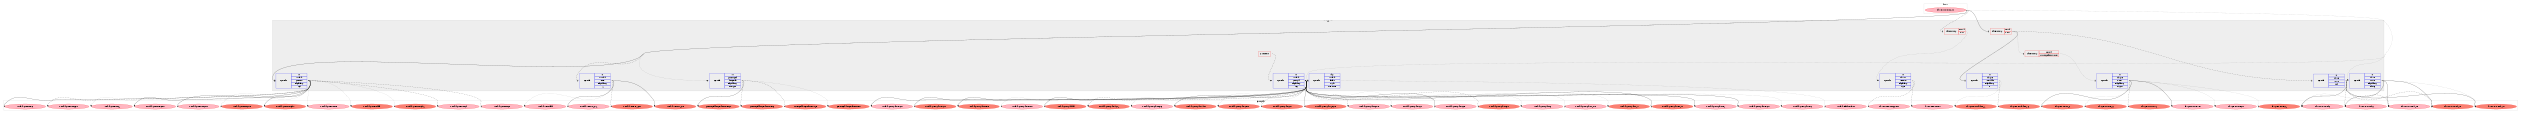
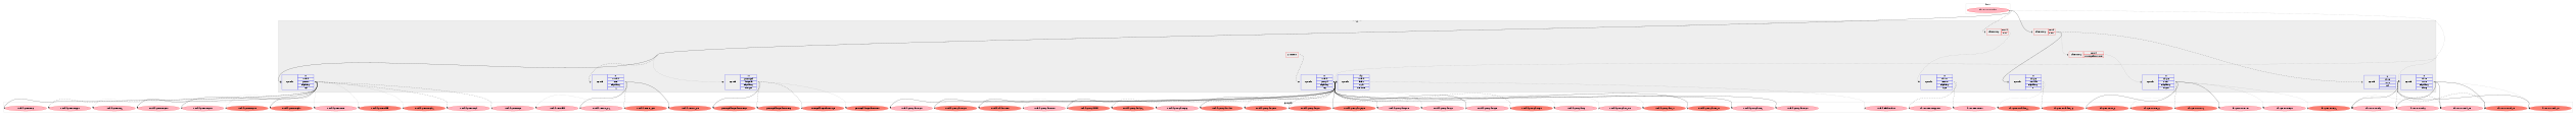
  digraph {
    compound=true
    concentrate=true
    fontname=Helvetica
    fontsize=10
    newrank=true
    rankdir=TB
    ranksep=1.5
    node [color=red fillcolor=lightpink fontname=Helvetica fontsize=10 style=filled]
    edge [arrowhead=tee headport=w style=dotted tailport=e weight=100]
-   n1 [label="dev-libs/libxslt-1.1.24-r1" width=4]
+   n1 [label="dev-libs/libxslt-1.1.29-r1" width=4]
    n2 [color=blue label=<<TABLE BORDER="0" CELLBORDER="1" CELLSPACING="0" CELLPADDING="4" WIDTH="220"><TR><TD ROWSPAN="6" CELLPADDING="30">pack_dep</TD></TR><TR><TD WIDTH="110">no</TD></TR><TR><TD>sys-devel</TD></TR><TR><TD>automake</TD></TR><TR><TD>greaterequal</TD></TR><TR><TD>1.15</TD></TR></TABLE>> shape=none fillcolor="" style=""]
    n3 [label=<<TABLE BORDER="0" CELLBORDER="1" CELLSPACING="0" CELLPADDING="4"><TR><TD CELLPADDING="10">any_of_group</TD></TR></TABLE>> shape=none fillcolor="" style=""]
    n4 [color=blue label=<<TABLE BORDER="0" CELLBORDER="1" CELLSPACING="0" CELLPADDING="4" WIDTH="220"><TR><TD ROWSPAN="6" CELLPADDING="30">pack_dep</TD></TR><TR><TD WIDTH="110">no</TD></TR><TR><TD>app-portage</TD></TR><TR><TD>elt-patches</TD></TR><TR><TD>greaterequal</TD></TR><TR><TD>20170422</TD></TR></TABLE>> shape=none fillcolor="" style=""]
    n5 [color=blue label=<<TABLE BORDER="0" CELLBORDER="1" CELLSPACING="0" CELLPADDING="4" WIDTH="220"><TR><TD ROWSPAN="6" CELLPADDING="30">pack_dep</TD></TR><TR><TD WIDTH="110">no</TD></TR><TR><TD>sys-devel</TD></TR><TR><TD>autoconf</TD></TR><TR><TD>greaterequal</TD></TR><TR><TD>2.69</TD></TR></TABLE>> shape=none fillcolor="" style=""]
    n6 [color=blue label=<<TABLE BORDER="0" CELLBORDER="1" CELLSPACING="0" CELLPADDING="4" WIDTH="220"><TR><TD ROWSPAN="6" CELLPADDING="30">pack_dep</TD></TR><TR><TD WIDTH="110">no</TD></TR><TR><TD>sys-devel</TD></TR><TR><TD>libtool</TD></TR><TR><TD>greaterequal</TD></TR><TR><TD>2.4</TD></TR></TABLE>> shape=none fillcolor="" style=""]
    n7 [color=blue label=<<TABLE BORDER="0" CELLBORDER="1" CELLSPACING="0" CELLPADDING="4" WIDTH="220"><TR><TD ROWSPAN="6" CELLPADDING="30">pack_dep</TD></TR><TR><TD WIDTH="110">weak</TD></TR><TR><TD>sys-devel</TD></TR><TR><TD>gettext</TD></TR><TR><TD>smaller</TD></TR><TR><TD>0.18.1.1-r3</TD></TR></TABLE>> shape=none fillcolor="" style=""]
    n8 [color=blue label=<<TABLE BORDER="0" CELLBORDER="1" CELLSPACING="0" CELLPADDING="4" WIDTH="220"><TR><TD ROWSPAN="6" CELLPADDING="30">pack_dep</TD></TR><TR><TD WIDTH="110">no</TD></TR><TR><TD>dev-libs</TD></TR><TR><TD>libgcrypt</TD></TR><TR><TD>greaterequal</TD></TR><TR><TD>1.5.3</TD></TR></TABLE>> shape=none fillcolor="" style=""]
    n9 [label=<<TABLE BORDER="0" CELLBORDER="1" CELLSPACING="0" CELLPADDING="4"><TR><TD ROWSPAN="3" CELLPADDING="10">use_conditional</TD></TR><TR><TD>positive</TD></TR><TR><TD>crypt</TD></TR></TABLE>> shape=none fillcolor="" style=""]
    n10 [color=blue label=<<TABLE BORDER="0" CELLBORDER="1" CELLSPACING="0" CELLPADDING="4" WIDTH="220"><TR><TD ROWSPAN="6" CELLPADDING="30">pack_dep</TD></TR><TR><TD WIDTH="110">no</TD></TR><TR><TD>dev-lang</TD></TR><TR><TD>python</TD></TR><TR><TD>greaterequal</TD></TR><TR><TD>2.7.5-r2</TD></TR></TABLE>> shape=none fillcolor="" style=""]
    n11 [label=<<TABLE BORDER="0" CELLBORDER="1" CELLSPACING="0" CELLPADDING="4"><TR><TD ROWSPAN="3" CELLPADDING="10">use_conditional</TD></TR><TR><TD>positive</TD></TR><TR><TD>python_targets_python2_7</TD></TR></TABLE>> shape=none fillcolor="" style=""]
    n12 [color=blue label=<<TABLE BORDER="0" CELLBORDER="1" CELLSPACING="0" CELLPADDING="4" WIDTH="220"><TR><TD ROWSPAN="6" CELLPADDING="30">pack_dep</TD></TR><TR><TD WIDTH="110">no</TD></TR><TR><TD>dev-lang</TD></TR><TR><TD>python-exec</TD></TR><TR><TD>greaterequal</TD></TR><TR><TD>2</TD></TR></TABLE>> shape=none fillcolor="" style=""]
    n13 [color=blue label=<<TABLE BORDER="0" CELLBORDER="1" CELLSPACING="0" CELLPADDING="4" WIDTH="220"><TR><TD ROWSPAN="6" CELLPADDING="30">pack_dep</TD></TR><TR><TD WIDTH="110">no</TD></TR><TR><TD>dev-libs</TD></TR><TR><TD>libxml2</TD></TR><TR><TD>none</TD></TR><TR><TD></TD></TR></TABLE>> shape=none fillcolor="" style=""]
    n14 [label=<<TABLE BORDER="0" CELLBORDER="1" CELLSPACING="0" CELLPADDING="4"><TR><TD ROWSPAN="3" CELLPADDING="10">use_conditional</TD></TR><TR><TD>positive</TD></TR><TR><TD>python</TD></TR></TABLE>> shape=none fillcolor="" style=""]
    n15 [color=blue label=<<TABLE BORDER="0" CELLBORDER="1" CELLSPACING="0" CELLPADDING="4" WIDTH="220"><TR><TD ROWSPAN="6" CELLPADDING="30">pack_dep</TD></TR><TR><TD WIDTH="110">no</TD></TR><TR><TD>dev-libs</TD></TR><TR><TD>libxml2</TD></TR><TR><TD>greaterequal</TD></TR><TR><TD>2.9.1-r5</TD></TR></TABLE>> shape=none fillcolor="" style=""]
    n16 [label="sys-devel/automake-1.10.3-r1" width=4]
-   n17 [fillcolor=salmon label="sys-devel/automake-1.10.3-r2" width=4]
+   n17 [fillcolor=salmon label="sys-devel/devel-1.10.3-r2" width=4]
    n18 [fillcolor=salmon label="sys-devel/automake-1.11.6-r1" width=4]
    n19 [label="sys-devel/automake-1.11.6-r2" width=4]
-   n20 [label="sys-devel/automake-1.12.6" width=4]
    n21 [label="sys-devel/automake-1.12.6-r1" width=4]
    n22 [label="sys-devel/automake-1.13.4" width=4]
    n23 [fillcolor=salmon label="sys-devel/automake-1.13.4-r1" width=4]
    n24 [fillcolor=salmon label="sys-devel/automake-1.14.1" width=4]
    n25 [label="sys-devel/automake-1.14.1-r1" width=4]
    n26 [label="sys-devel/automake-1.15" width=4]
    n27 [fillcolor=salmon label="sys-devel/automake-1.15-r1" width=4]
    n28 [label="sys-devel/automake-1.15-r2" width=4]
    n29 [label="sys-devel/automake-1.15.1" width=4]
    n30 [label="sys-devel/automake-1.15.1-r1" width=4]
    n31 [fillcolor=salmon label="sys-devel/automake-1.4_p6-r2" width=4]
    n32 [fillcolor=salmon label="sys-devel/automake-1.5-r2" width=4]
    n33 [fillcolor=salmon label="sys-devel/automake-1.6.3-r2" width=4]
    n34 [fillcolor=salmon label="sys-devel/automake-1.7.9-r3" width=4]
    n35 [label="sys-devel/automake-1.8.5-r5" width=4]
    n36 [fillcolor=salmon label="sys-devel/automake-1.9.6-r4" width=4]
    n37 [fillcolor=salmon label="sys-devel/automake-9999" width=4]
    n38 [fillcolor=salmon label="app-portage/elt-patches-20170317" width=4]
    n39 [fillcolor=salmon label="app-portage/elt-patches-20170422" width=4]
    n40 [fillcolor=salmon label="app-portage/elt-patches-20170815" width=4]
    n41 [fillcolor=salmon label="app-portage/elt-patches-20170826.1" width=4]
    n42 [label="sys-devel/autoconf-2.13" width=4]
    n43 [fillcolor=salmon label="sys-devel/autoconf-2.59-r7" width=4]
    n44 [fillcolor=salmon label="sys-devel/autoconf-2.61-r2" width=4]
    n45 [label="sys-devel/autoconf-2.62-r1" width=4]
    n46 [label="sys-devel/autoconf-2.63-r1" width=4]
    n47 [label="sys-devel/autoconf-2.64" width=4]
    n48 [label="sys-devel/autoconf-2.65-r1" width=4]
    n49 [label="sys-devel/autoconf-2.67" width=4]
    n50 [label="sys-devel/autoconf-2.68" width=4]
    n51 [label="sys-devel/autoconf-2.69" width=4]
    n52 [fillcolor=salmon label="sys-devel/autoconf-2.69-r4" width=4]
    n53 [fillcolor=salmon label="sys-devel/autoconf-9999" width=4]
    n54 [fillcolor=salmon label="sys-devel/libtool-2.4.6-r2" width=4]
    n55 [fillcolor=salmon label="sys-devel/libtool-2.4.6-r3" width=4]
    n56 [label="sys-devel/libtool-2.4.6-r4" width=4]
    n57 [label="sys-devel/libtool-9999" width=4]
    n58 [label="sys-devel/gettext-0.19.8.1" width=4]
    n59 [label="dev-libs/libgcrypt-1.5.6-r101" width=4]
    n60 [label="dev-libs/libgcrypt-1.8.1" width=4]
    n61 [label="dev-lang/python-2.7.12" width=4]
    n62 [fillcolor=salmon label="dev-lang/python-2.7.14" width=4]
    n63 [fillcolor=salmon label="dev-lang/python-3.4.5" width=4]
    n64 [fillcolor=salmon label="dev-lang/python-3.4.6" width=4]
    n65 [fillcolor=salmon label="dev-lang/python-3.5.4" width=4]
    n66 [label="dev-lang/python-3.6.3" width=4]
    n67 [fillcolor=salmon label="dev-lang/python-exec-2.4.4" width=4]
    n68 [fillcolor=salmon label="dev-lang/python-exec-2.4.5" width=4]
    n69 [fillcolor=salmon label="dev-libs/libxml2-2.9.4-r1" width=4]
    n70 [fillcolor=salmon label="dev-libs/libxml2-2.9.4-r2" width=4]
    n71 [label="dev-libs/libxml2-2.9.4-r3" width=4]
    n72 [label="dev-libs/libxml2-2.9.5" width=4]
    n73 [label="dev-libs/libxml2-2.9.6" width=4]
    subgraph cluster_1 {
      color=gray
      label=<<i>ebuild</i>>
      rank=same
      n1
    }
    subgraph cluster_2 {
      color=gray
      label=<<i>dependencies</i>>
      subgraph cluster_3 {
        color=gray
        fillcolor="#eeeeee"
        label=<<i>compile</i>>
        style=filled
        subgraph sub_4 {
          color=gray
          fillcolor="#eeeeee"
          label=<<i>compile</i>>
          style=filled
          n4
        }
        subgraph sub_5 {
          color=gray
          fillcolor="#eeeeee"
          label=<<i>compile</i>>
          style=filled
          n3
          subgraph sub_6 {
            color=gray
            fillcolor="#eeeeee"
            label=<<i>compile</i>>
            style=filled
            n2
          }
        }
        subgraph sub_7 {
          color=gray
          fillcolor="#eeeeee"
          label=<<i>compile</i>>
          style=filled
          n5
        }
        subgraph sub_8 {
          color=gray
          fillcolor="#eeeeee"
          label=<<i>compile</i>>
          style=filled
          n6
        }
        subgraph sub_9 {
          color=gray
          fillcolor="#eeeeee"
          label=<<i>compile</i>>
          style=filled
          n7
        }
      }
      subgraph cluster_10 {
        color=gray
        fillcolor="#eeeeee"
        label=<<i>compile and run</i>>
        style=filled
        subgraph sub_11 {
          color=gray
          fillcolor="#eeeeee"
          label=<<i>compile and run</i>>
          style=filled
          n9
          subgraph sub_12 {
            color=gray
            fillcolor="#eeeeee"
            label=<<i>compile and run</i>>
            style=filled
            n8
          }
        }
        subgraph sub_13 {
          color=gray
          fillcolor="#eeeeee"
          label=<<i>compile and run</i>>
          style=filled
          n14
          subgraph sub_14 {
            color=gray
            fillcolor="#eeeeee"
            label=<<i>compile and run</i>>
            style=filled
            n11
            subgraph sub_15 {
              color=gray
              fillcolor="#eeeeee"
              label=<<i>compile and run</i>>
              style=filled
              n10
            }
          }
          subgraph sub_16 {
            color=gray
            fillcolor="#eeeeee"
            label=<<i>compile and run</i>>
            style=filled
            n12
          }
          subgraph sub_17 {
            color=gray
            fillcolor="#eeeeee"
            label=<<i>compile and run</i>>
            style=filled
            n13
          }
        }
        subgraph sub_18 {
          color=gray
          fillcolor="#eeeeee"
          label=<<i>compile and run</i>>
          style=filled
          n15
        }
      }
      subgraph cluster_19 {
        color=gray
        fillcolor="#eeeeee"
        label=<<i>run</i>>
        style=filled
      }
    }
    subgraph cluster_20 {
      color=gray
      label=<<i>candidates</i>>
      rank=same
      subgraph sub_21 {
        color=black
        label=<<i>candidates</i>>
        nodesep=1
        rank=same
        n16
        n17
        n18
        n19
-       n20
        n21
        n22
        n23
        n24
        n25
        n26
        n27
        n28
        n29
        n30
        n31
        n32
        n33
        n34
        n35
        n36
        n37
      }
      subgraph sub_22 {
        color=black
        label=<<i>candidates</i>>
        nodesep=1
        rank=same
        n38
        n39
        n40
        n41
      }
      subgraph sub_23 {
        color=black
        label=<<i>candidates</i>>
        nodesep=1
        rank=same
        n42
        n43
        n44
        n45
        n46
        n47
        n48
        n49
        n50
        n51
        n52
        n53
      }
      subgraph sub_24 {
        color=black
        label=<<i>candidates</i>>
        nodesep=1
        rank=same
        n54
        n55
        n56
        n57
      }
      subgraph sub_25 {
        color=black
        label=<<i>candidates</i>>
        nodesep=1
        rank=same
        n58
      }
      subgraph sub_26 {
        color=black
        label=<<i>candidates</i>>
        nodesep=1
        rank=same
        n59
        n60
      }
      subgraph sub_27 {
        color=black
        label=<<i>candidates</i>>
        nodesep=1
        rank=same
        n61
        n62
        n63
        n64
        n65
        n66
      }
      subgraph sub_28 {
        color=black
        label=<<i>candidates</i>>
        nodesep=1
        rank=same
        n67
        n68
      }
      subgraph sub_29 {
        color=black
        label=<<i>candidates</i>>
        nodesep=1
        rank=same
        n69
        n70
        n71
        n72
        n73
      }
      subgraph sub_30 {
        color=black
        label=<<i>candidates</i>>
        nodesep=1
        rank=same
        n69
        n70
        n71
        n72
        n73
      }
    }
    n1 -> n4 [arrowhead=diamond weight=20]
    n1 -> n5 [style=solid weight=20]
    n1 -> n6 [style=dashed weight=20]
    n1 -> n7 [weight=20]
    n1 -> n9 [style=dashed weight=20]
    n1 -> n14 [style=solid weight=20]
    n1 -> n15 [arrowhead=diamond weight=20]
    n2 -> n16
    n2 -> n17 [arrowhead=diamond style=solid]
    n2 -> n18 [style=solid]
    n2 -> n19 [arrowhead=diamond style=solid]
-   n2 -> n20 [arrowhead=diamond]
    n2 -> n21 [arrowhead=diamond style=solid]
    n2 -> n22 [arrowhead=diamond style=solid]
    n2 -> n23 [style=solid]
    n2 -> n24 [arrowhead=diamond]
    n2 -> n25
    n2 -> n26 [arrowhead=diamond]
    n2 -> n27 [style=dashed]
    n2 -> n28 [style=solid]
    n2 -> n29 [arrowhead=diamond]
    n2 -> n30 [arrowhead=diamond style=dashed]
    n2 -> n31 [style=solid]
    n2 -> n32 [style=dashed]
    n2 -> n33 [arrowhead=diamond]
    n2 -> n34 [arrowhead=diamond style=solid]
    n2 -> n35 [arrowhead=diamond]
    n2 -> n36 [arrowhead=diamond style=dashed]
    n2 -> n37 [style=solid]
    n3 -> n2 [arrowhead=diamond style=dashed weight=20]
    n4 -> n38 [arrowhead=diamond]
    n4 -> n39 [style=dashed]
    n4 -> n40 [arrowhead=diamond style=dashed]
    n4 -> n41 [arrowhead=diamond style=solid]
    n5 -> n42 [arrowhead=diamond]
    n5 -> n43 [arrowhead=diamond style=solid]
    n5 -> n44
    n5 -> n45 [style=solid]
    n5 -> n46 [arrowhead=diamond style=solid]
    n5 -> n47 [arrowhead=diamond]
    n5 -> n48 [arrowhead=diamond style=dashed]
    n5 -> n49 [style=solid]
    n5 -> n50 [style=dashed]
    n5 -> n51 [arrowhead=diamond style=dashed]
    n5 -> n52
    n5 -> n53 [arrowhead=diamond]
    n6 -> n54 [arrowhead=diamond style=solid]
    n6 -> n55 [style=dashed]
    n6 -> n56 [style=solid]
    n6 -> n57 [arrowhead=diamond]
    n7 -> n58
    n8 -> n59 [style=dashed]
    n8 -> n60 [arrowhead=diamond style=dashed]
    n9 -> n8 [arrowhead=diamond weight=20]
    n10 -> n61 [arrowhead=diamond style=solid]
    n10 -> n62 [style=dashed]
    n10 -> n63
    n10 -> n64 [style=solid]
    n10 -> n65
    n10 -> n66 [arrowhead=diamond]
    n11 -> n10 [weight=20]
    n12 -> n67 [arrowhead=diamond]
    n12 -> n68 [style=dashed]
    n13 -> n69 [style=solid]
    n13 -> n70 [style=dashed]
    n13 -> n71 [style=dashed]
    n13 -> n72 [style=dashed]
    n13 -> n73 [style=solid]
    n14 -> n11 [weight=20]
    n14 -> n12 [style=solid weight=20]
    n14 -> n13 [style=dashed weight=20]
    n15 -> n69
    n15 -> n70 [style=solid]
    n15 -> n71 [arrowhead=diamond style=solid]
    n15 -> n72 [arrowhead=diamond style=solid]
    n15 -> n73 [arrowhead=diamond]
  }
